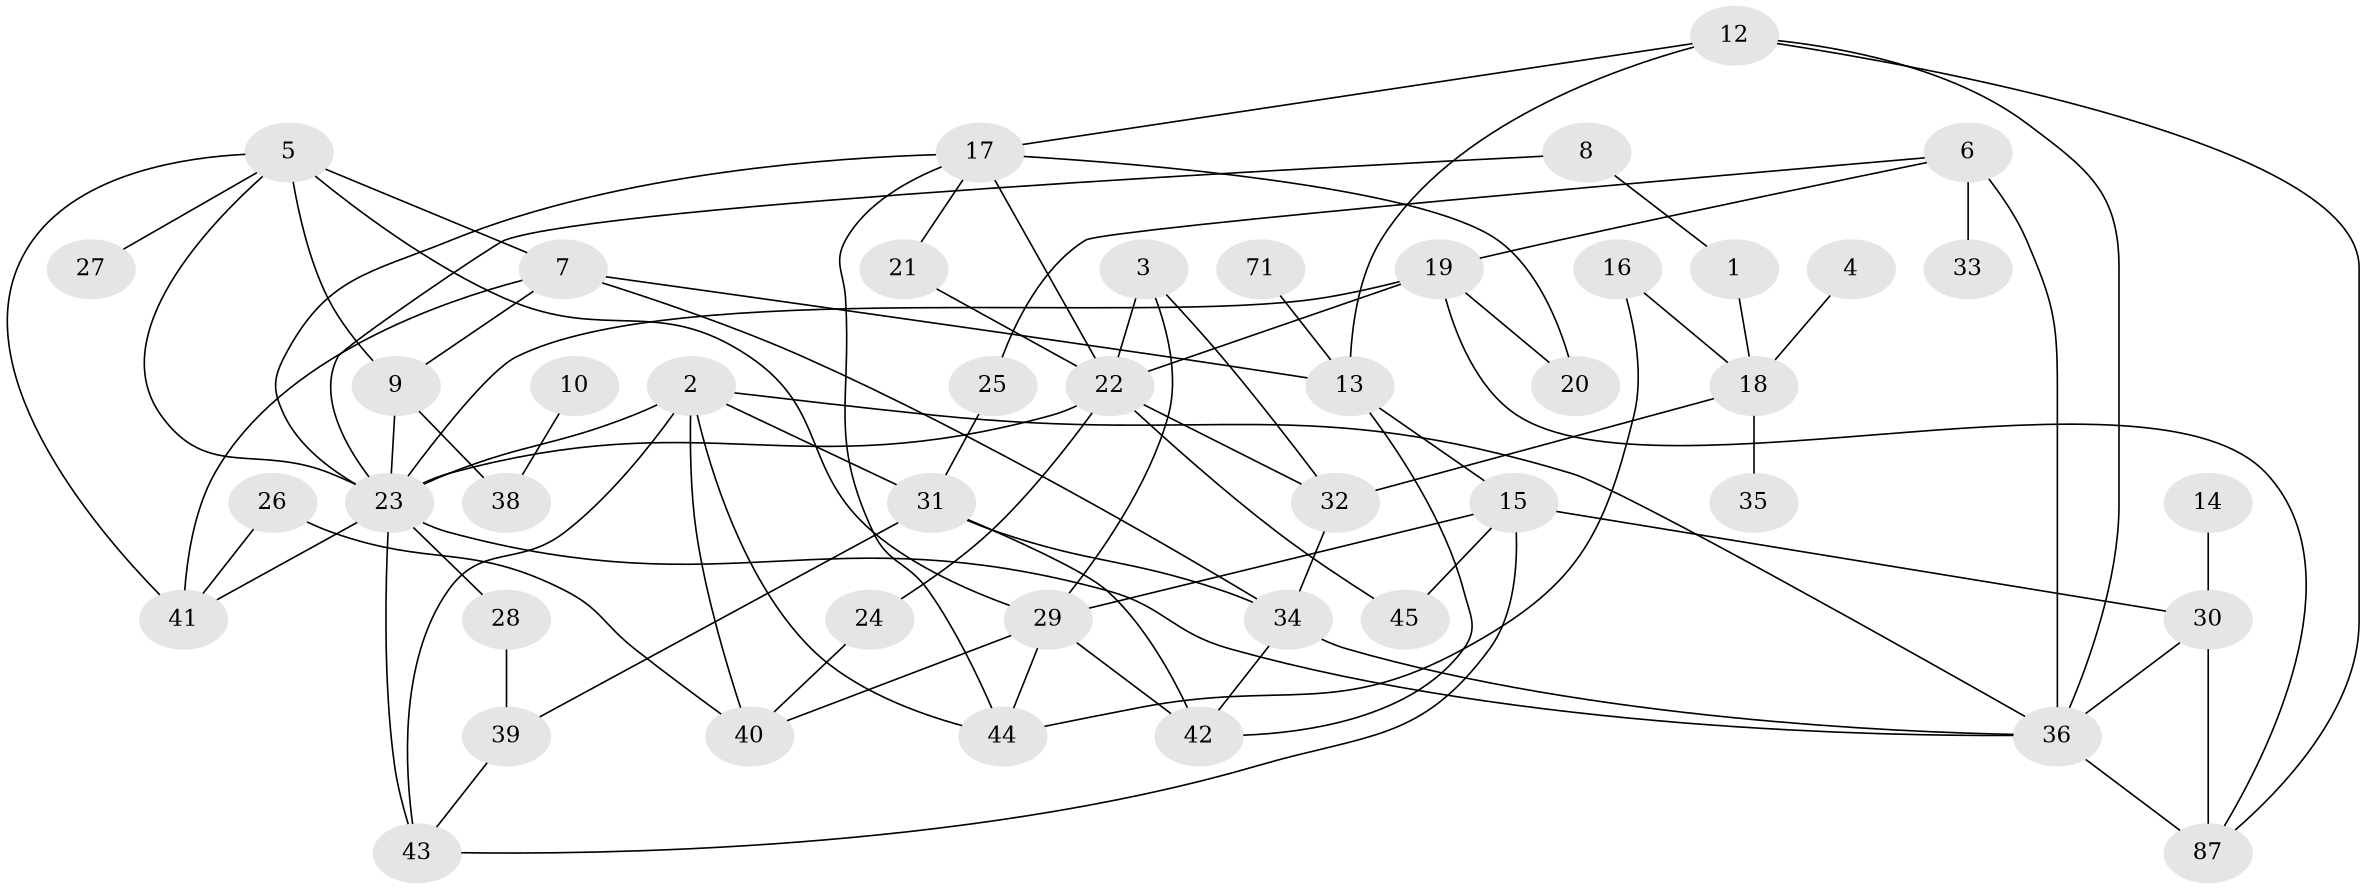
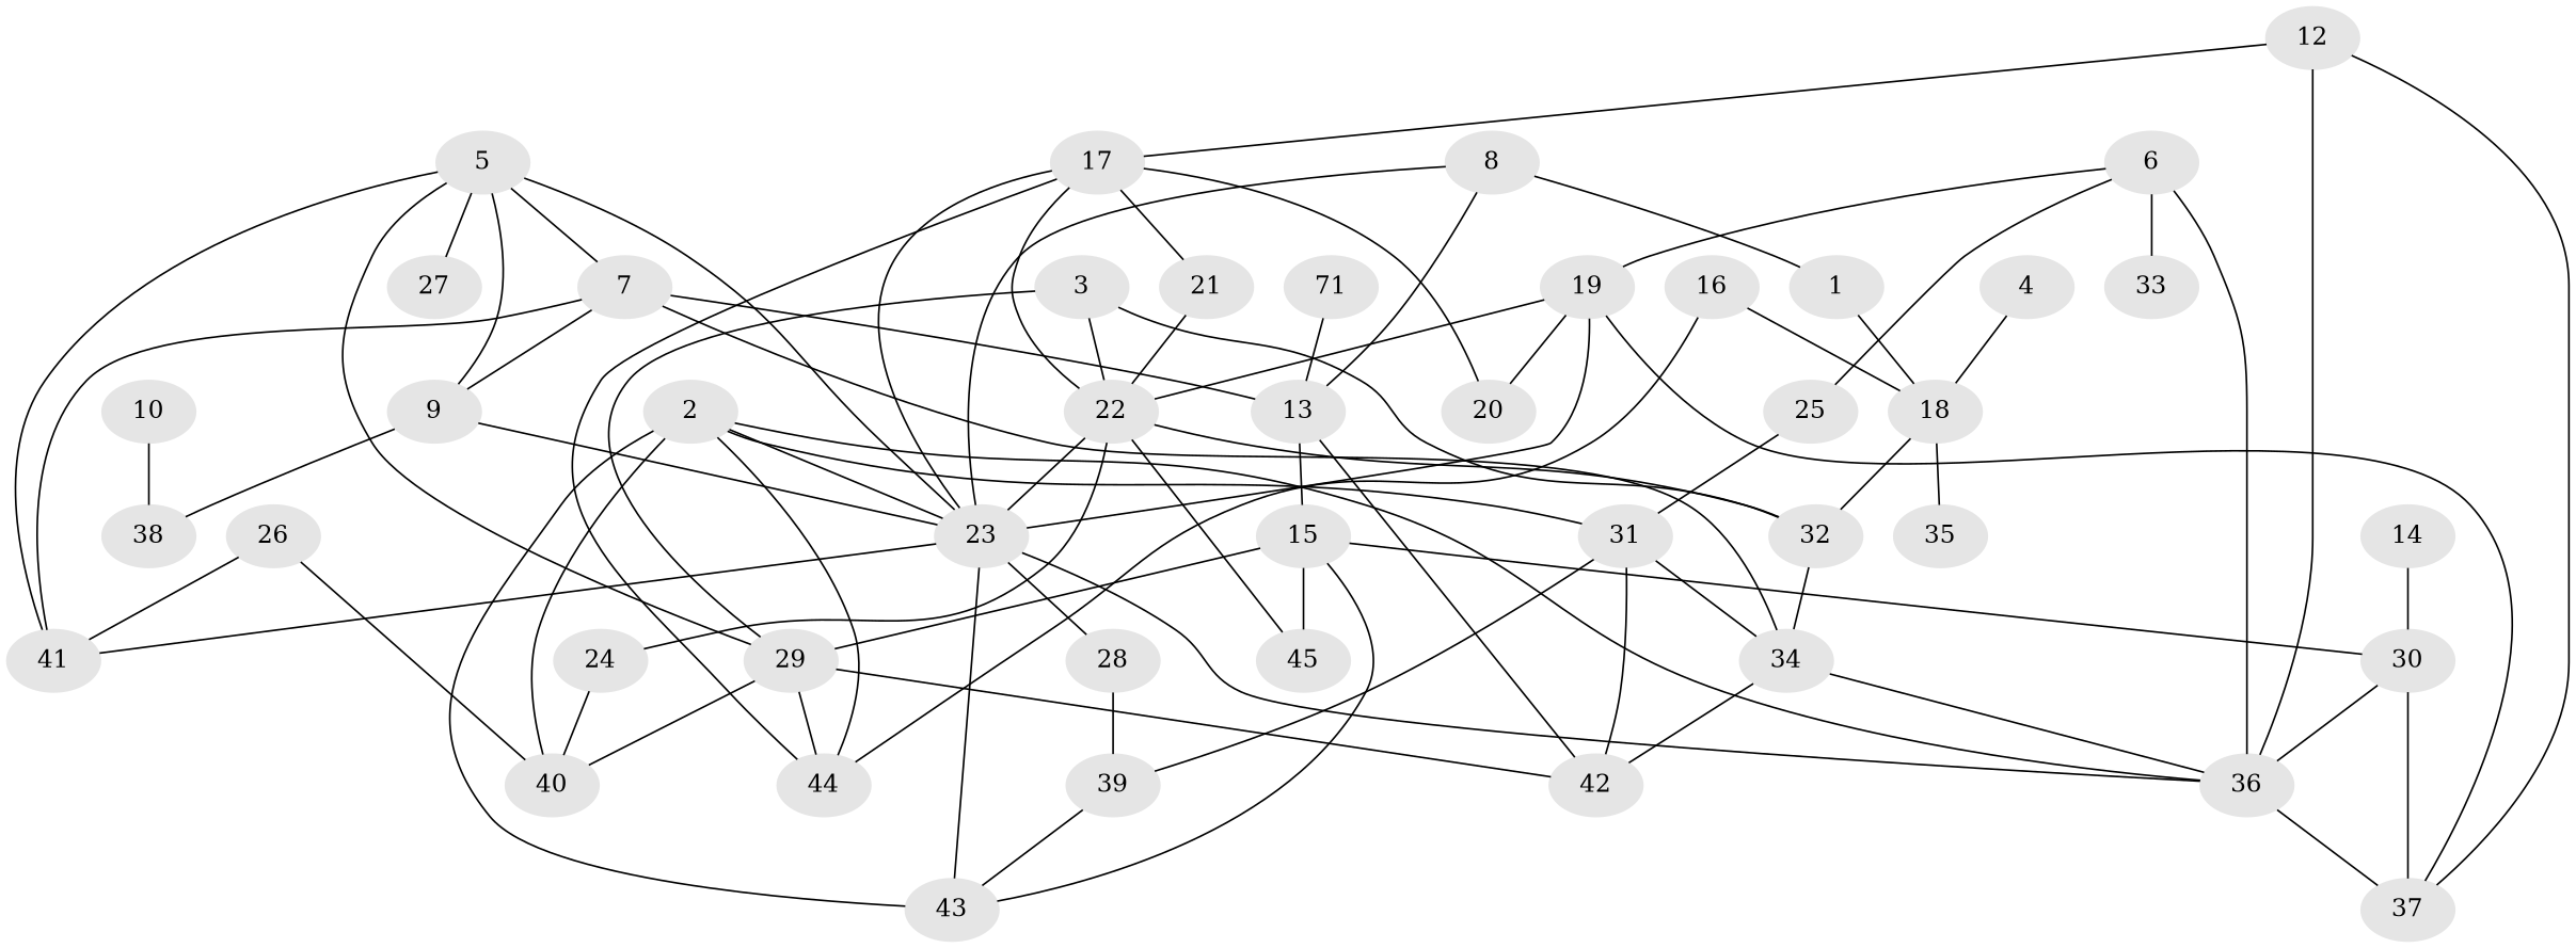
  graph {
    node [color=gray90 style=filled]
    edge [weight=1.0]
    1
    18
    32
    35
    2
    23
    31
    36
    40
    43
    44
    41
    28
    34
    42
    39
-   37 [label=87]
+   37
    3
    22
    29
    45
    24
    4
    5
    7
    9
    27
    13
    38
    6
    19
    25
    33
    20
    15
    8
    10
    n38 [label=71]
    12
    17
    21
    30
    14
    16
    26
    1 -- 18
    18 -- 32
    18 -- 35
    32 -- 34
    2 -- 23
    2 -- 31
    2 -- 36
    2 -- 40
    2 -- 43 [weight=2.0]
    2 -- 44
    23 -- 36
    23 -- 43
    23 -- 41
    23 -- 28
    31 -- 34
    31 -- 42
    31 -- 39
    36 -- 37 [weight=2.0]
    28 -- 39
    34 -- 36 [weight=2.0]
    34 -- 42
    39 -- 43
    3 -- 32
    3 -- 22
    3 -- 29
    22 -- 32
    22 -- 23
    22 -- 45
    22 -- 24
    29 -- 40
    29 -- 44
    29 -- 42 [weight=2.0]
    24 -- 40
    4 -- 18
    5 -- 23
    5 -- 41
    5 -- 29 [weight=2.0]
    5 -- 7
    5 -- 9 [weight=2.0]
    5 -- 27
    7 -- 41 [weight=2.0]
    7 -- 34
    7 -- 9
    7 -- 13
    9 -- 23 [weight=2.0]
    9 -- 38
    13 -- 42
    13 -- 15
    6 -- 36 [weight=2.0]
    6 -- 19
    6 -- 25
    6 -- 33
    19 -- 23
    19 -- 37
    19 -- 22
    19 -- 20
    25 -- 31
    15 -- 43
    15 -- 29
    15 -- 45
    15 -- 30
    8 -- 1
    8 -- 23
    10 -- 38
    n38 -- 13
    12 -- 36
    12 -- 37
-   12 -- 13
+   8 -- 13
    12 -- 17
    17 -- 23
    17 -- 44
    17 -- 22
    17 -- 20
    17 -- 21
    21 -- 22
    30 -- 36
    30 -- 37
    14 -- 30
    16 -- 18
    16 -- 44
    26 -- 40
    26 -- 41
  }
